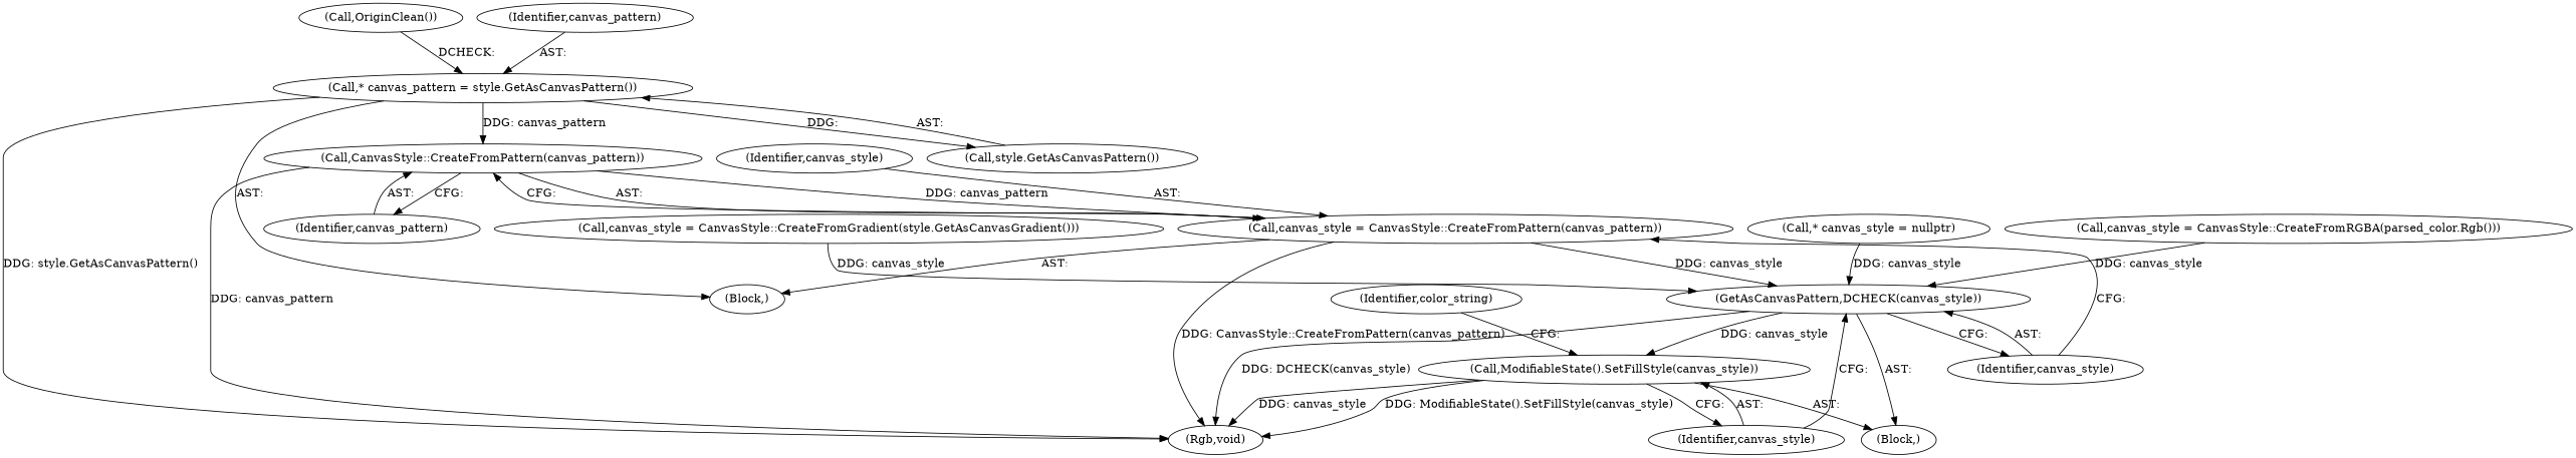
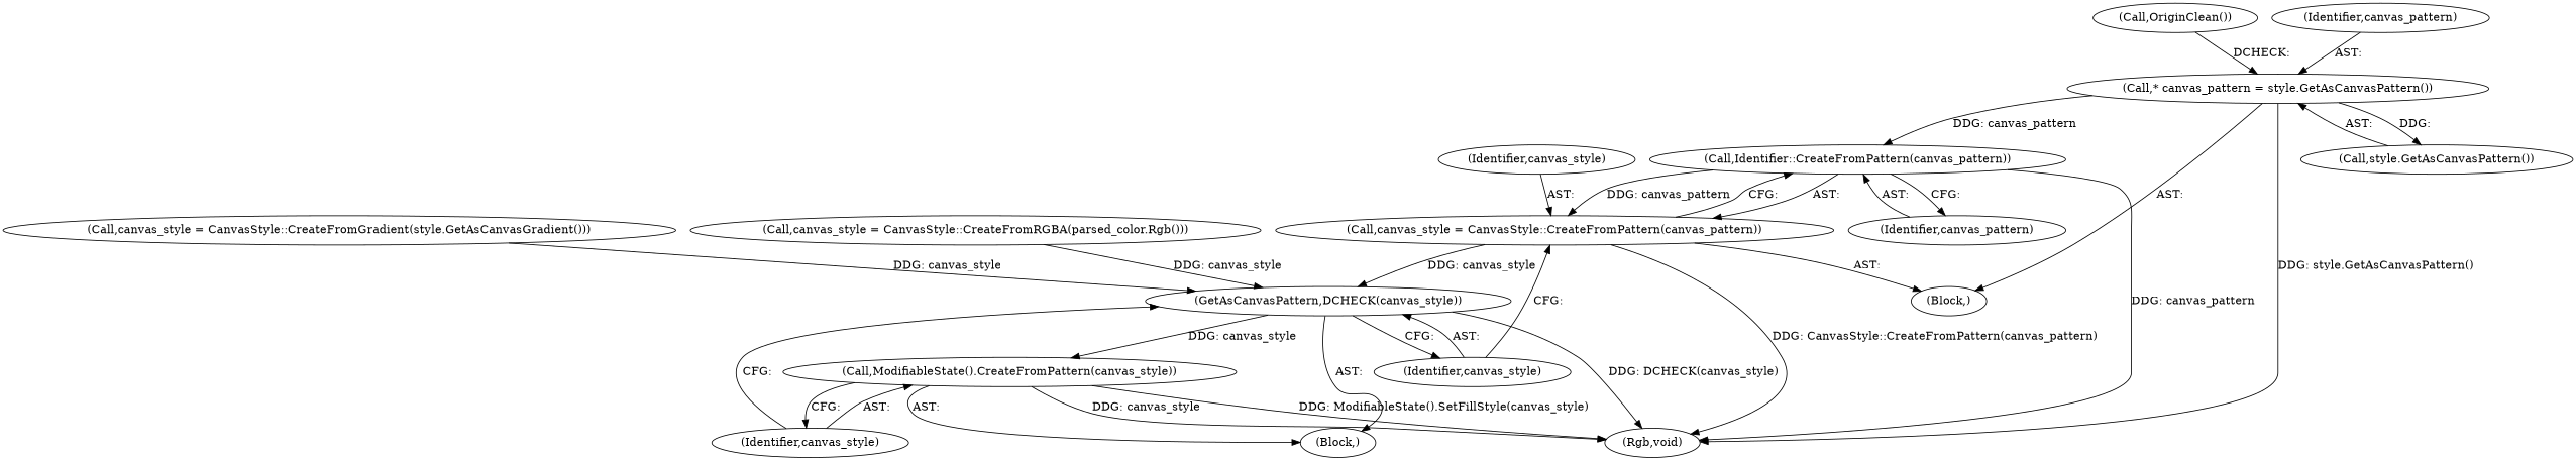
  digraph {
    n1 [label="(Call,* canvas_pattern = style.GetAsCanvasPattern())"]
-   n2 [label="(Call,CanvasStyle::CreateFromPattern(canvas_pattern))"]
+   n2 [label="(Call,Identifier::CreateFromPattern(canvas_pattern))"]
    n3 [label="(Rgb,void)"]
    n4 [label="(Block,)"]
    n5 [label="(Call,style.GetAsCanvasPattern())"]
    n6 [label="(Call,canvas_style = CanvasStyle::CreateFromPattern(canvas_pattern))"]
    n7 [label="(Identifier,canvas_pattern)"]
    n8 [label="(GetAsCanvasPattern,DCHECK(canvas_style))"]
-   n9 [label="(Call,ModifiableState().SetFillStyle(canvas_style))"]
+   n9 [label="(Call,ModifiableState().CreateFromPattern(canvas_style))"]
    n10 [label="(Block,)"]
    n11 [label="(Identifier,canvas_style)"]
    n12 [label="(Identifier,canvas_style)"]
    n13 [label="(Call,canvas_style = CanvasStyle::CreateFromRGBA(parsed_color.Rgb()))"]
    n14 [label="(Call,OriginClean())"]
    n15 [label="(Identifier,canvas_style)"]
-   n16 [label="(Call,* canvas_style = nullptr)"]
    n17 [label="(Identifier,canvas_pattern)"]
    n18 [label="(Call,canvas_style = CanvasStyle::CreateFromGradient(style.GetAsCanvasGradient()))"]
-   n19 [label="(Identifier,color_string)"]
    n1 -> n2 [label="DDG: canvas_pattern"]
    n1 -> n3 [label="DDG: style.GetAsCanvasPattern()"]
    n1 -> n4 [label="AST: "]
    n1 -> n5 [label="DDG: "]
    n2 -> n3 [label="DDG: canvas_pattern"]
    n2 -> n6 [label="AST: "]
    n2 -> n6 [label="DDG: canvas_pattern"]
    n2 -> n7 [label="CFG: "]
    n5 -> n1 [label="AST: "]
    n6 -> n2 [label="CFG: "]
    n6 -> n3 [label="DDG: CanvasStyle::CreateFromPattern(canvas_pattern)"]
    n6 -> n4 [label="AST: "]
    n6 -> n8 [label="DDG: canvas_style"]
    n7 -> n2 [label="AST: "]
    n8 -> n3 [label="DDG: DCHECK(canvas_style)"]
    n8 -> n9 [label="DDG: canvas_style"]
    n8 -> n10 [label="AST: "]
    n8 -> n11 [label="CFG: "]
    n9 -> n3 [label="DDG: ModifiableState().SetFillStyle(canvas_style)"]
    n9 -> n3 [label="DDG: canvas_style"]
    n9 -> n10 [label="AST: "]
    n9 -> n12 [label="CFG: "]
    n11 -> n6 [label="CFG: "]
    n11 -> n8 [label="AST: "]
    n12 -> n8 [label="CFG: "]
    n12 -> n9 [label="AST: "]
    n13 -> n8 [label="DDG: canvas_style"]
    n14 -> n1 [label="DCHECK: "]
    n15 -> n6 [label="AST: "]
-   n16 -> n8 [label="DDG: canvas_style"]
    n17 -> n1 [label="AST: "]
    n18 -> n8 [label="DDG: canvas_style"]
-   n19 -> n9 [label="CFG: "]
  }
